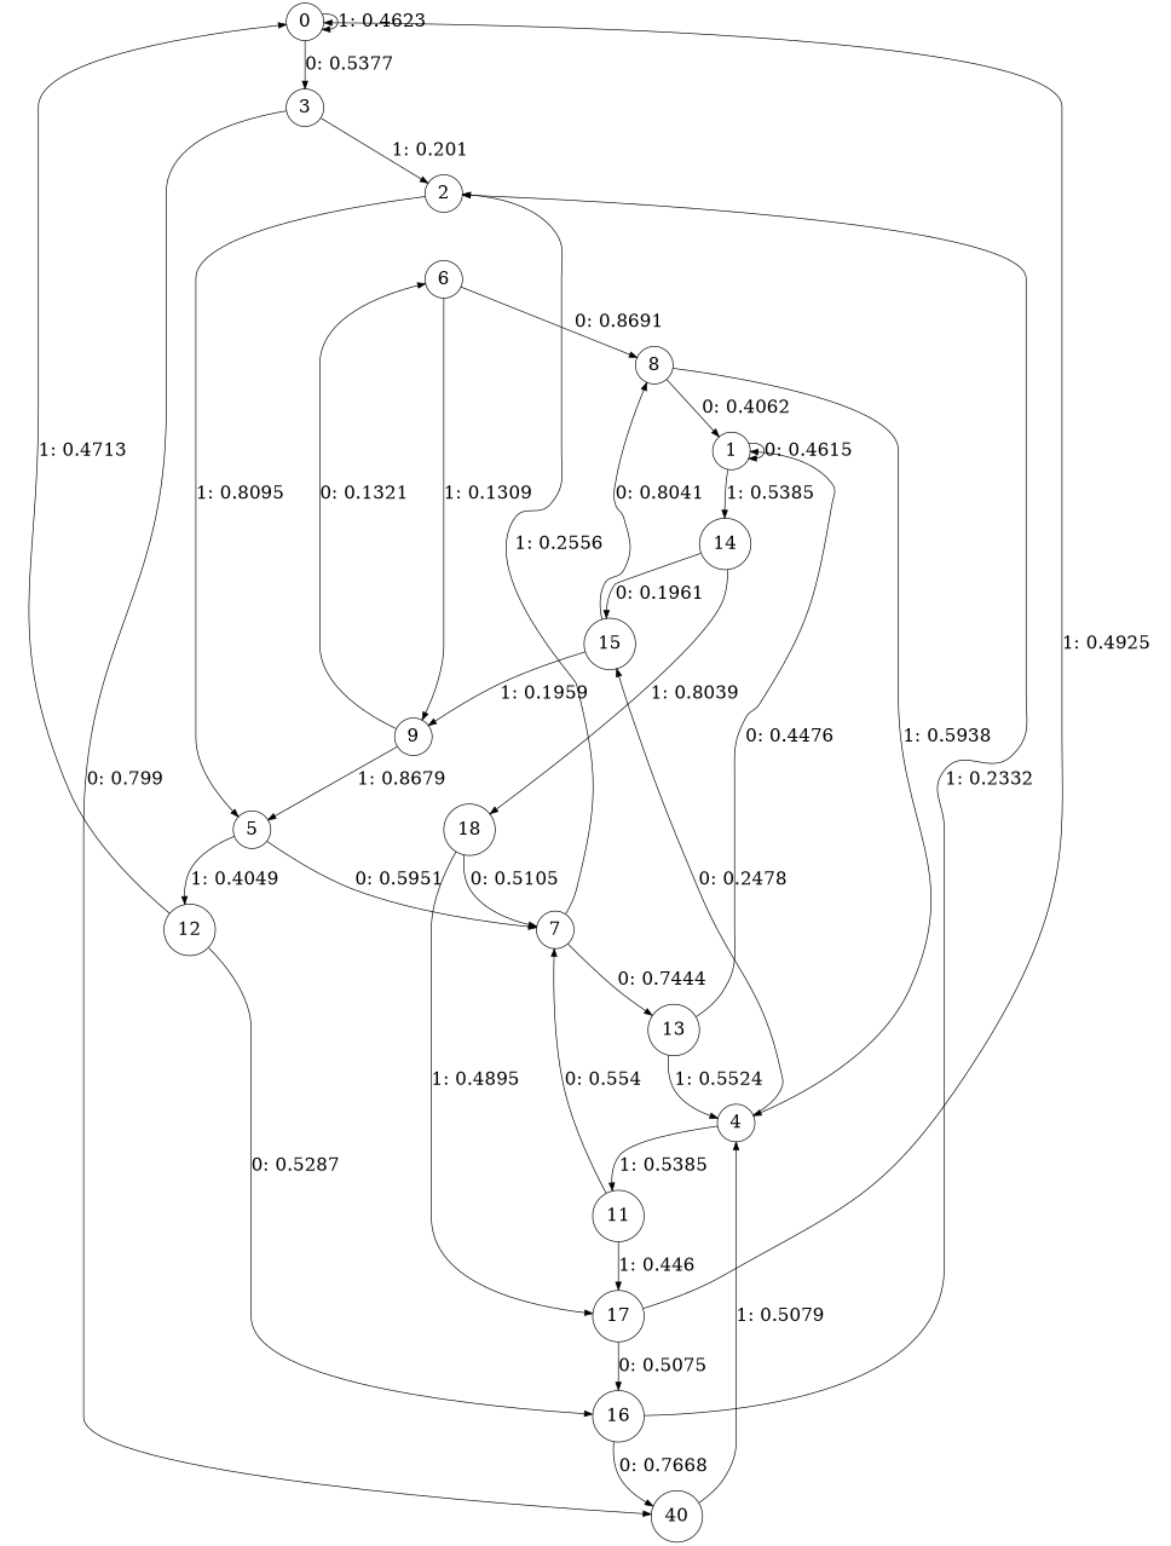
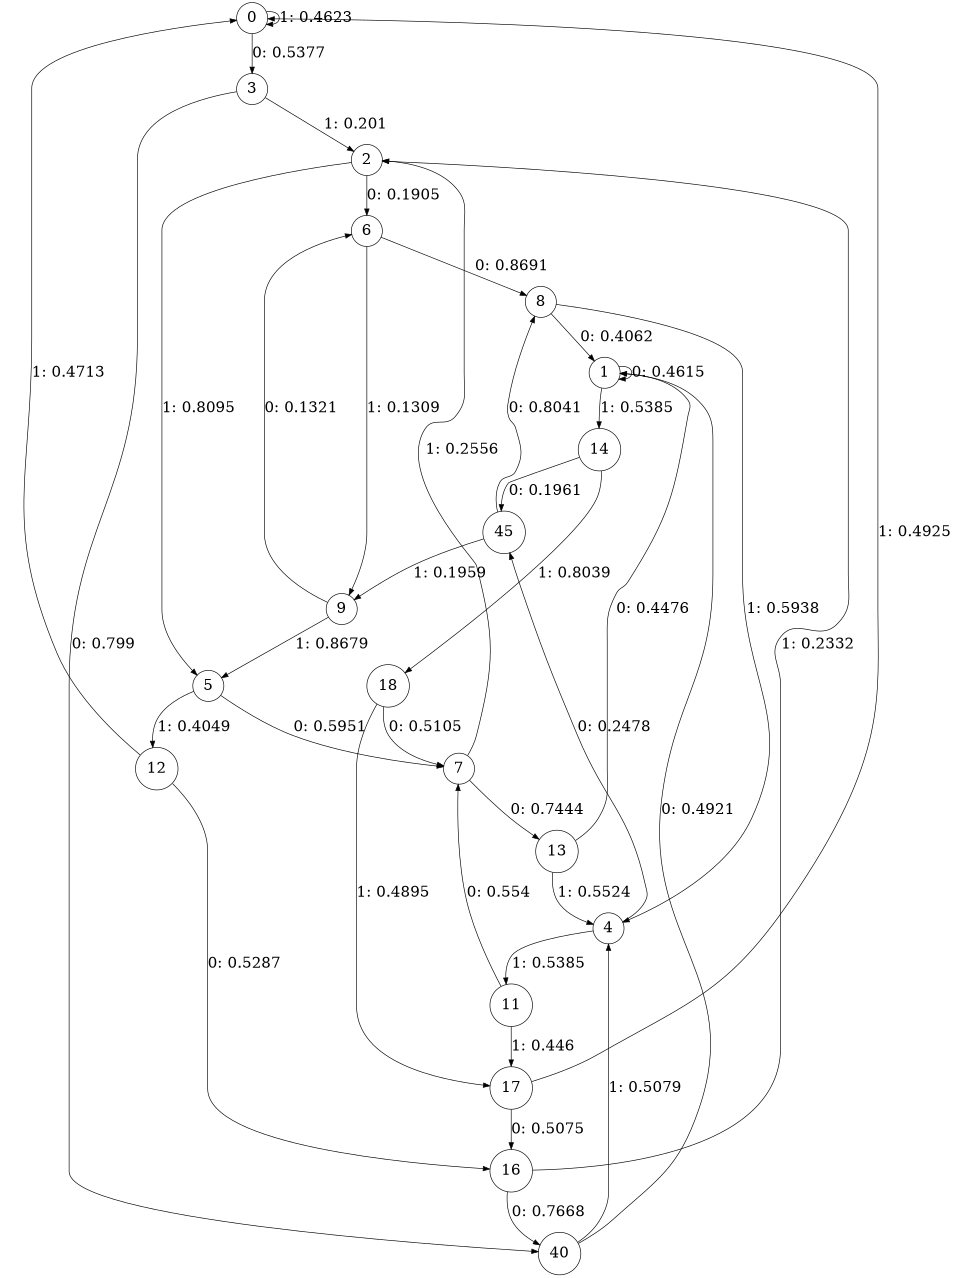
  digraph {
    node [fontsize=24 shape=circle]
    edge [fontsize=24]
    0
    3
    2
    n4 [label=40]
    6
    5
    1
    4
    14
-   15
+   15 [label=45]
    18
    8
    9
    7
    17
    12
    13
    16
    11
    0 -> 0 [label="1: 0.4623   "]
    0 -> 3 [label="0: 0.5377   "]
    3 -> 2 [label="1: 0.201    "]
    3 -> n4 [label="0: 0.799    "]
+   2 -> 6 [label="0: 0.1905   "]
    2 -> 5 [label="1: 0.8095   "]
+   n4 -> 1 [label="0: 0.4921   "]
    n4 -> 4 [label="1: 0.5079   "]
    6 -> 8 [label="0: 0.8691   "]
    6 -> 9 [label="1: 0.1309   "]
    5 -> 7 [label="0: 0.5951   "]
    5 -> 12 [label="1: 0.4049   "]
    1 -> 1 [label="0: 0.4615   "]
    1 -> 14 [label="1: 0.5385   "]
    4 -> 15 [label="0: 0.2478   "]
    4 -> 11 [label="1: 0.5385   "]
    14 -> 15 [label="0: 0.1961   "]
    14 -> 18 [label="1: 0.8039   "]
    15 -> 8 [label="0: 0.8041   "]
    15 -> 9 [label="1: 0.1959   "]
    18 -> 7 [label="0: 0.5105   "]
    18 -> 17 [label="1: 0.4895   "]
    8 -> 1 [label="0: 0.4062   "]
    8 -> 4 [label="1: 0.5938   "]
    9 -> 6 [label="0: 0.1321   "]
    9 -> 5 [label="1: 0.8679   "]
    7 -> 2 [label="1: 0.2556   "]
    7 -> 13 [label="0: 0.7444   "]
    17 -> 0 [label="1: 0.4925   "]
    17 -> 16 [label="0: 0.5075   "]
    12 -> 0 [label="1: 0.4713   "]
    12 -> 16 [label="0: 0.5287   "]
    13 -> 1 [label="0: 0.4476   "]
    13 -> 4 [label="1: 0.5524   "]
    16 -> 2 [label="1: 0.2332   "]
    16 -> n4 [label="0: 0.7668   "]
    11 -> 7 [label="0: 0.554    "]
    11 -> 17 [label="1: 0.446    "]
  }
